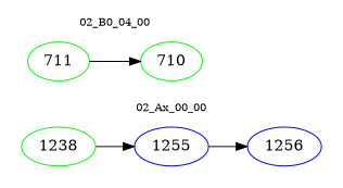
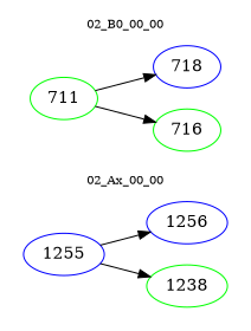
  digraph {
    rankdir=LR
    node [color=blue]
    edge [color=black]
    n1 [label=1255]
    n2 [color=green label=1238]
    n3 [label=1256]
    n4 [color=green label=711]
-   n5 [color=green label=710]
+   n5 [color=green label=716]
+   n6 [label=718]
    subgraph cluster_1 {
      color=white
      fontsize=10
      label="02_Ax_00_00"
      n1
      n2
      n3
    }
    subgraph cluster_2 {
      color=white
      fontsize=10
-     label="02_B0_04_00"
+     label="02_B0_00_00"
      n4
      n5
+     n6
    }
-   n2 -> n1
+   n1 -> n2
    n1 -> n3
    n4 -> n5
+   n4 -> n6
  }
